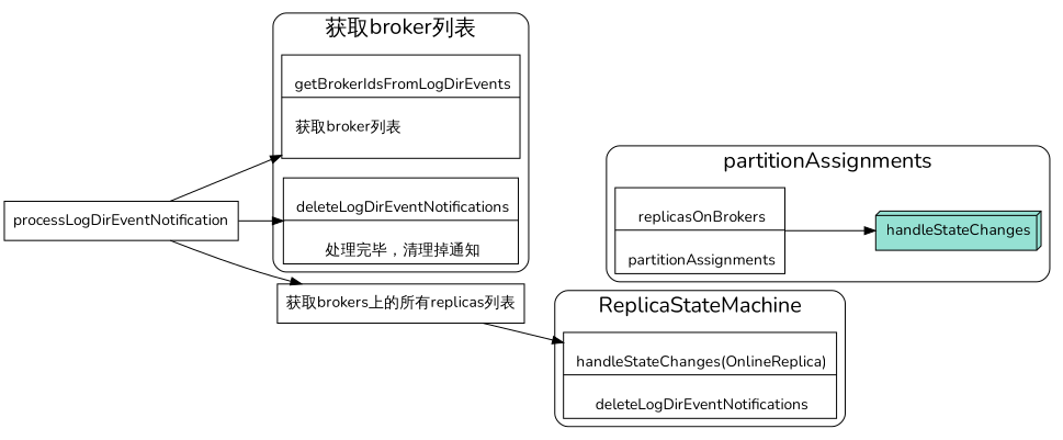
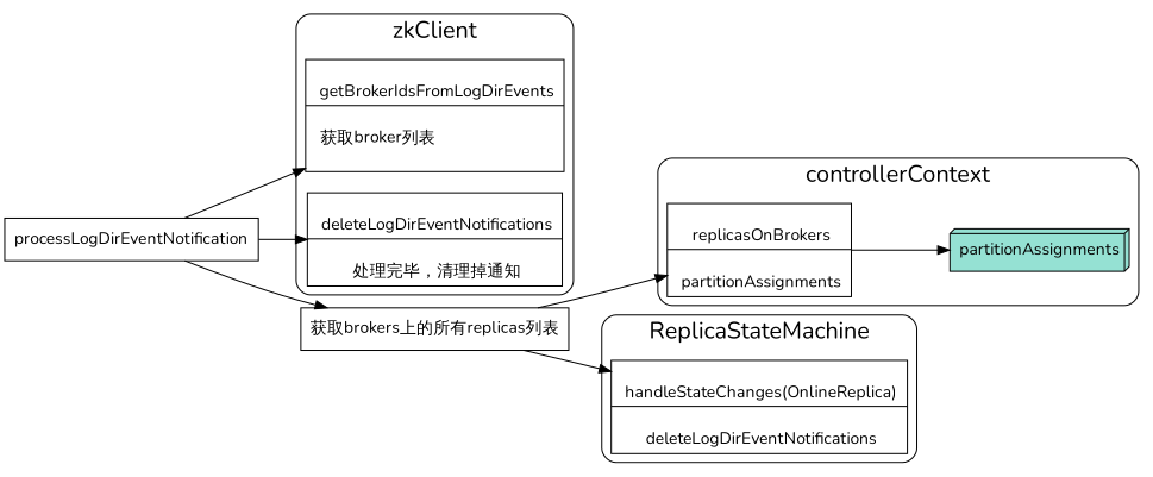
  digraph {
    fontname=Nunito
    newrank=true
    rankdir=LR
    node [fontname=Nunito shape=record]
    edge [fontname=Nunito]
    n1 [label="{{\n        getBrokerIdsFromLogDirEvents|\n        获取broker列表\l\n      }}"]
    n2 [label="{{\n        deleteLogDirEventNotifications|\n        处理完毕，清理掉通知\n      }}"]
    n3 [label="{{\n      replicasOnBrokers|\n        partitionAssignments\n      }}"]
-   n4 [fillcolor="#95e1d3" label=handleStateChanges shape=box3d style=filled]
+   n4 [fillcolor="#95e1d3" label=partitionAssignments shape=box3d style=filled]
    n5 [label="{{\n        handleStateChanges(OnlineReplica)|\n        deleteLogDirEventNotifications\n      }}"]
    processLogDirEventNotification [shape=box]
    n7 [label="获取brokers上的所有replicas列表" shape=box]
    subgraph cluster_1 {
      fontsize=20
-     label="获取broker列表"
+     label=zkClient
      style=rounded
      n1
      n2
    }
    subgraph cluster_2 {
      fontsize=20
-     label=partitionAssignments
+     label=controllerContext
      style=rounded
      n3
      n4
    }
    subgraph cluster_3 {
      fontsize=20
      label=ReplicaStateMachine
      style=rounded
      n5
    }
    n3 -> n4
    processLogDirEventNotification -> n1
    processLogDirEventNotification -> n2
    processLogDirEventNotification -> n7
+   n7 -> n3
    n7 -> n5
  }
